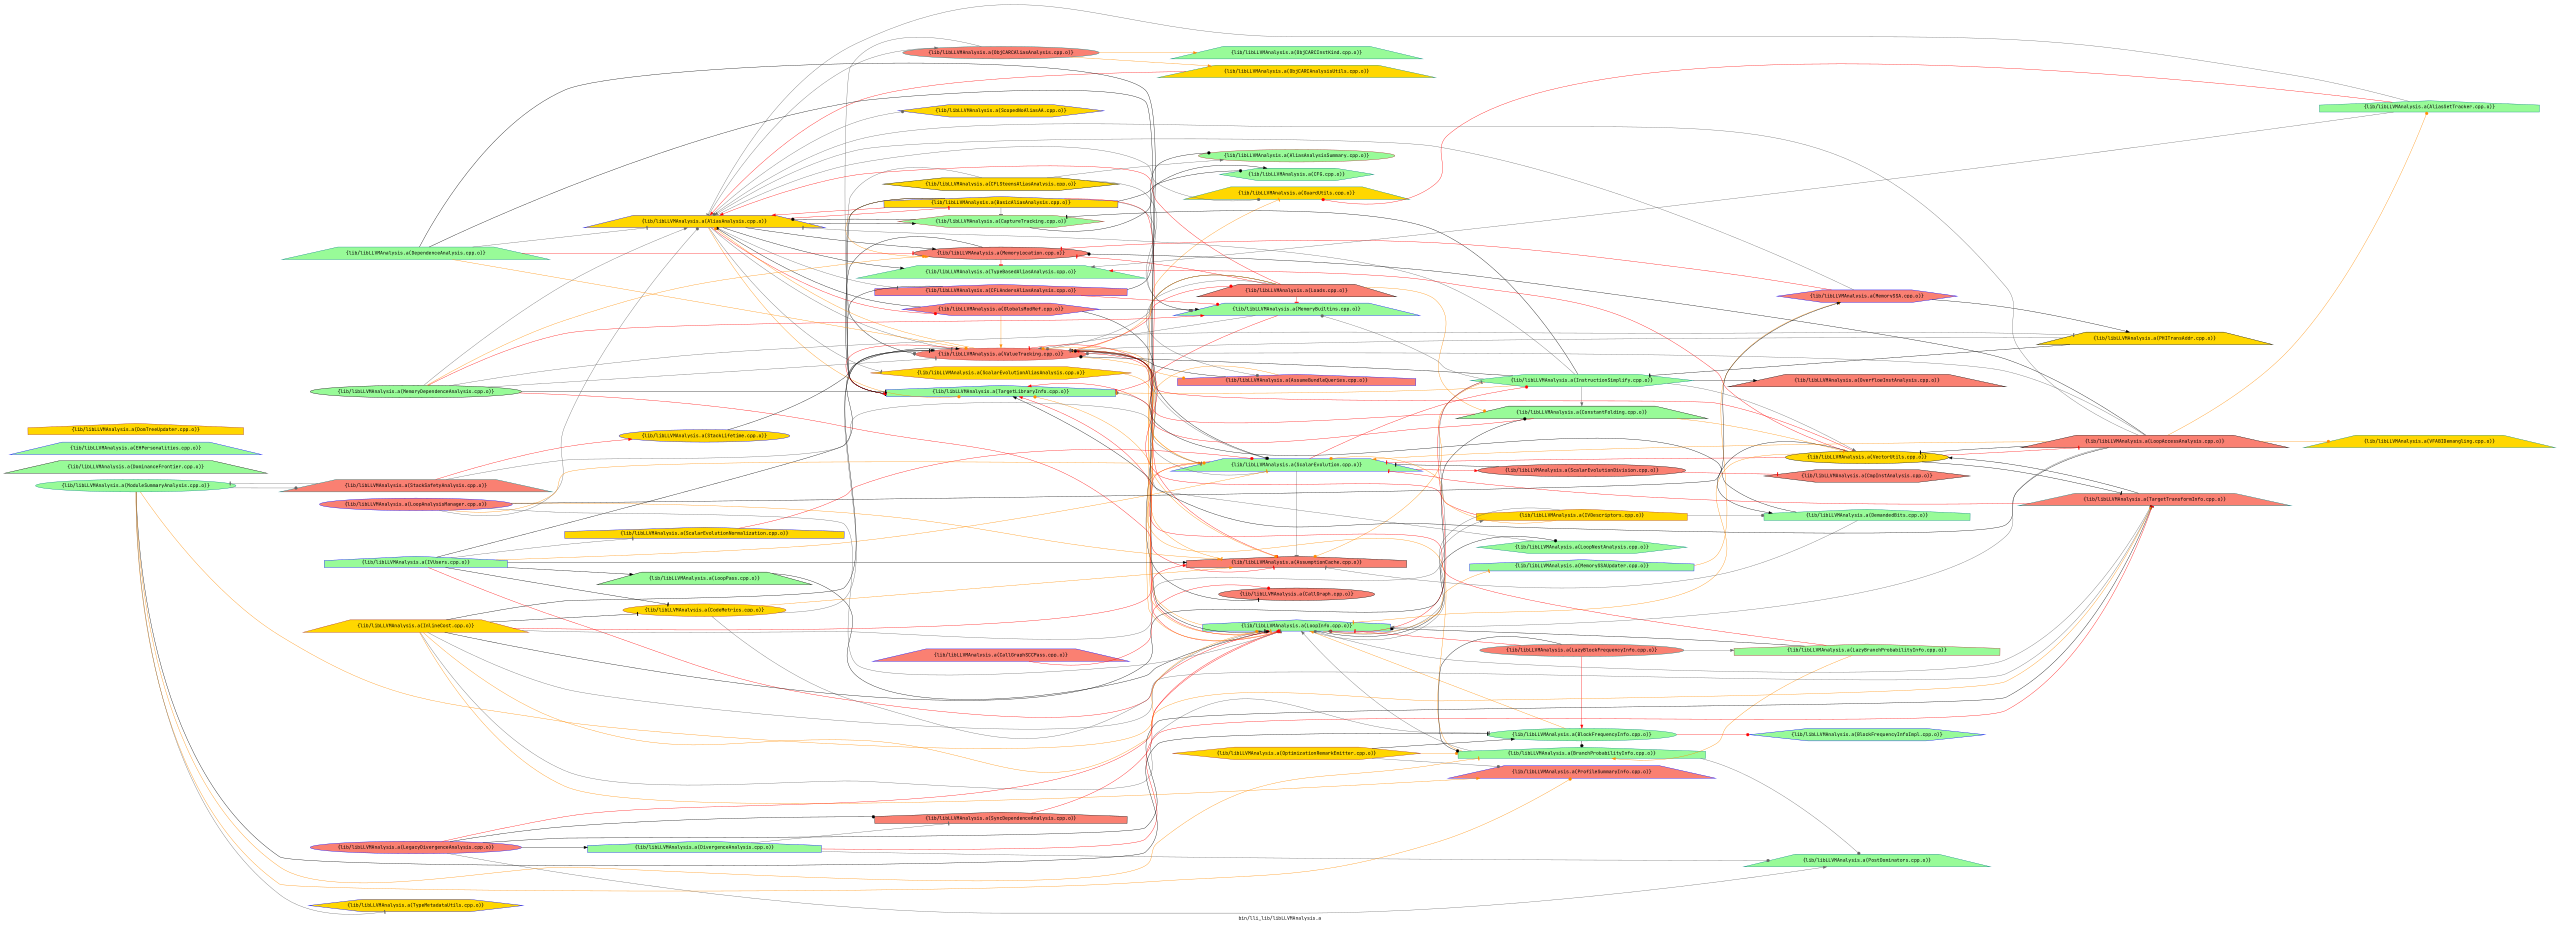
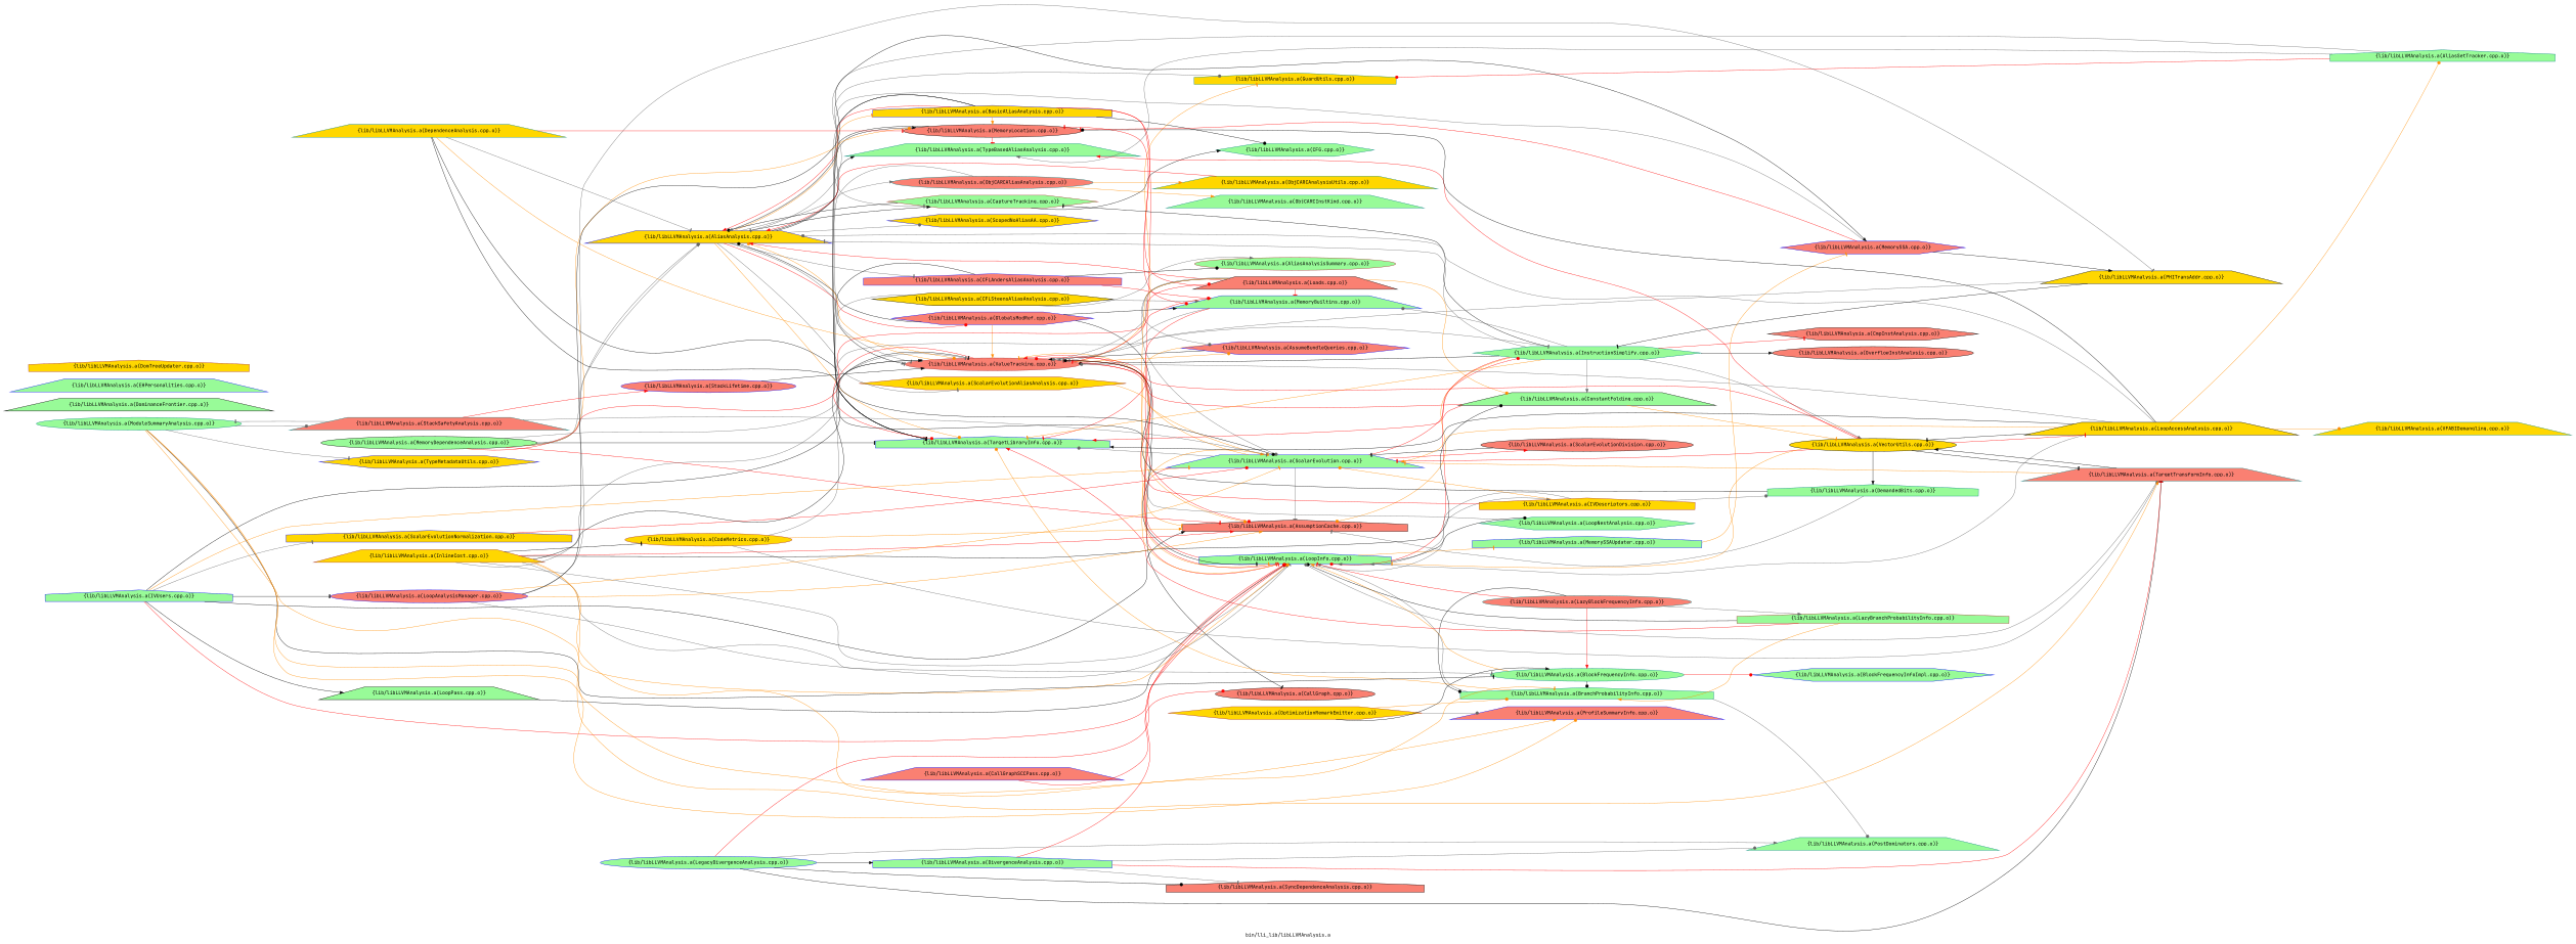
  digraph {
    fontname="JetBrains Mono"
    label="bin/lli_lib/libLLVMAnalysis.a"
    rankdir=LR
    node [color=blue fillcolor=palegreen fontname="JetBrains Mono" group=1 shape=trapezium style=filled]
    edge [arrowhead=tee color=gray40 fontname="JetBrains Mono"]
    n1 [fillcolor=gold label="{lib/libLLVMAnalysis.a(AliasAnalysis.cpp.o)}"]
    n2 [fillcolor=gold label="{lib/libLLVMAnalysis.a(BasicAliasAnalysis.cpp.o)}" shape=house]
    n3 [fillcolor=salmon label="{lib/libLLVMAnalysis.a(CFLAndersAliasAnalysis.cpp.o)}" shape=house]
    n4 [color=black fillcolor=gold label="{lib/libLLVMAnalysis.a(CFLSteensAliasAnalysis.cpp.o)}" shape=hexagon]
    n5 [color=brown label="{lib/libLLVMAnalysis.a(CaptureTracking.cpp.o)}" shape=hexagon]
    n6 [fillcolor=salmon label="{lib/libLLVMAnalysis.a(GlobalsModRef.cpp.o)}" shape=hexagon]
    n7 [color=black fillcolor=salmon group=0 label="{lib/libLLVMAnalysis.a(MemoryLocation.cpp.o)}" shape=ellipse]
    n8 [color=teal fillcolor=salmon label="{lib/libLLVMAnalysis.a(ObjCARCAliasAnalysis.cpp.o)}" shape=ellipse]
    n9 [color=brown fillcolor=gold label="{lib/libLLVMAnalysis.a(ScalarEvolutionAliasAnalysis.cpp.o)}" shape=hexagon]
    n10 [group=0 label="{lib/libLLVMAnalysis.a(TargetLibraryInfo.cpp.o)}" shape=house]
    n11 [color=teal group=0 label="{lib/libLLVMAnalysis.a(TypeBasedAliasAnalysis.cpp.o)}"]
    n12 [fillcolor=gold group=0 label="{lib/libLLVMAnalysis.a(ScopedNoAliasAA.cpp.o)}" shape=hexagon]
    n13 [color=brown fillcolor=salmon label="{lib/libLLVMAnalysis.a(ValueTracking.cpp.o)}" shape=ellipse]
    n14 [color=black fillcolor=salmon group=0 label="{lib/libLLVMAnalysis.a(AssumptionCache.cpp.o)}" shape=house]
    n15 [color=teal group=0 label="{lib/libLLVMAnalysis.a(CFG.cpp.o)}" shape=hexagon]
    n16 [label="{lib/libLLVMAnalysis.a(MemoryBuiltins.cpp.o)}"]
    n17 [color=brown group=0 label="{lib/libLLVMAnalysis.a(AliasAnalysisSummary.cpp.o)}" shape=ellipse]
    n18 [color=black fillcolor=salmon group=0 label="{lib/libLLVMAnalysis.a(CallGraph.cpp.o)}" shape=ellipse]
    n19 [color=teal fillcolor=gold label="{lib/libLLVMAnalysis.a(ObjCARCAnalysisUtils.cpp.o)}"]
    n20 [color=teal group=0 label="{lib/libLLVMAnalysis.a(ObjCARCInstKind.cpp.o)}"]
    n21 [label="{lib/libLLVMAnalysis.a(ScalarEvolution.cpp.o)}"]
-   n22 [fillcolor=salmon label="{lib/libLLVMAnalysis.a(AssumeBundleQueries.cpp.o)}" shape=house]
-   n23 [color=teal fillcolor=gold group=0 label="{lib/libLLVMAnalysis.a(GuardUtils.cpp.o)}"]
+   n22 [fillcolor=salmon label="{lib/libLLVMAnalysis.a(AssumeBundleQueries.cpp.o)}" shape=hexagon]
+   n23 [color=teal fillcolor=gold group=0 label="{lib/libLLVMAnalysis.a(GuardUtils.cpp.o)}" shape=house]
    n24 [color=black fillcolor=salmon label="{lib/libLLVMAnalysis.a(Loads.cpp.o)}"]
    n25 [label="{lib/libLLVMAnalysis.a(LoopInfo.cpp.o)}" shape=house]
    n26 [color=brown fillcolor=gold label="{lib/libLLVMAnalysis.a(OptimizationRemarkEmitter.cpp.o)}" shape=hexagon]
    n27 [color=black label="{lib/libLLVMAnalysis.a(ConstantFolding.cpp.o)}"]
    n28 [color=teal label="{lib/libLLVMAnalysis.a(InstructionSimplify.cpp.o)}" shape=hexagon]
    n29 [color=black fillcolor=salmon label="{lib/libLLVMAnalysis.a(ScalarEvolutionDivision.cpp.o)}" shape=ellipse]
    n30 [color=brown fillcolor=gold label="{lib/libLLVMAnalysis.a(IVDescriptors.cpp.o)}" shape=house]
    n31 [color=teal label="{lib/libLLVMAnalysis.a(LoopNestAnalysis.cpp.o)}" shape=hexagon]
    n32 [label="{lib/libLLVMAnalysis.a(MemorySSAUpdater.cpp.o)}" shape=house]
    n33 [color=teal label="{lib/libLLVMAnalysis.a(BlockFrequencyInfo.cpp.o)}" shape=ellipse]
    n34 [color=teal label="{lib/libLLVMAnalysis.a(BranchProbabilityInfo.cpp.o)}" shape=house]
    n35 [color=teal fillcolor=salmon label="{lib/libLLVMAnalysis.a(LazyBlockFrequencyInfo.cpp.o)}" shape=ellipse]
    n36 [fillcolor=salmon label="{lib/libLLVMAnalysis.a(ProfileSummaryInfo.cpp.o)}"]
    n37 [color=black fillcolor=gold label="{lib/libLLVMAnalysis.a(VectorUtils.cpp.o)}" shape=ellipse]
    n38 [color=black fillcolor=salmon group=0 label="{lib/libLLVMAnalysis.a(CmpInstAnalysis.cpp.o)}" shape=hexagon]
-   n39 [color=black fillcolor=salmon group=0 label="{lib/libLLVMAnalysis.a(OverflowInstAnalysis.cpp.o)}"]
+   n39 [color=black fillcolor=salmon group=0 label="{lib/libLLVMAnalysis.a(OverflowInstAnalysis.cpp.o)}" shape=ellipse]
    n40 [color=teal label="{lib/libLLVMAnalysis.a(DemandedBits.cpp.o)}" shape=house]
    n41 [fillcolor=salmon label="{lib/libLLVMAnalysis.a(MemorySSA.cpp.o)}" shape=hexagon]
    n42 [group=0 label="{lib/libLLVMAnalysis.a(BlockFrequencyInfoImpl.cpp.o)}" shape=hexagon]
    n43 [color=teal group=0 label="{lib/libLLVMAnalysis.a(PostDominators.cpp.o)}"]
    n44 [color=brown label="{lib/libLLVMAnalysis.a(LazyBranchProbabilityInfo.cpp.o)}" shape=house]
-   n45 [color=black fillcolor=salmon label="{lib/libLLVMAnalysis.a(LoopAccessAnalysis.cpp.o)}"]
+   n45 [color=black fillcolor=gold label="{lib/libLLVMAnalysis.a(LoopAccessAnalysis.cpp.o)}"]
    n46 [color=teal fillcolor=salmon label="{lib/libLLVMAnalysis.a(TargetTransformInfo.cpp.o)}"]
    n47 [color=black fillcolor=gold label="{lib/libLLVMAnalysis.a(PHITransAddr.cpp.o)}"]
    n48 [color=teal label="{lib/libLLVMAnalysis.a(AliasSetTracker.cpp.o)}" shape=house]
    n49 [color=teal fillcolor=gold group=0 label="{lib/libLLVMAnalysis.a(VFABIDemangling.cpp.o)}"]
    n50 [color=black group=0 label="{lib/libLLVMAnalysis.a(DominanceFrontier.cpp.o)}"]
    n51 [group=0 label="{lib/libLLVMAnalysis.a(IVUsers.cpp.o)}" shape=house]
    n52 [color=brown fillcolor=gold group=0 label="{lib/libLLVMAnalysis.a(CodeMetrics.cpp.o)}" shape=ellipse]
    n53 [color=black group=0 label="{lib/libLLVMAnalysis.a(LoopPass.cpp.o)}"]
    n54 [fillcolor=gold group=0 label="{lib/libLLVMAnalysis.a(ScalarEvolutionNormalization.cpp.o)}" shape=house]
    n55 [color=black group=0 label="{lib/libLLVMAnalysis.a(MemoryDependenceAnalysis.cpp.o)}" shape=ellipse]
    n56 [group=0 label="{lib/libLLVMAnalysis.a(EHPersonalities.cpp.o)}"]
    n57 [fillcolor=salmon group=0 label="{lib/libLLVMAnalysis.a(CallGraphSCCPass.cpp.o)}"]
    n58 [color=brown fillcolor=gold group=0 label="{lib/libLLVMAnalysis.a(DomTreeUpdater.cpp.o)}" shape=house]
    n59 [color=brown fillcolor=gold group=0 label="{lib/libLLVMAnalysis.a(InlineCost.cpp.o)}"]
-   n60 [fillcolor=gold group=0 label="{lib/libLLVMAnalysis.a(StackLifetime.cpp.o)}" shape=ellipse]
-   n61 [fillcolor=salmon group=0 label="{lib/libLLVMAnalysis.a(LegacyDivergenceAnalysis.cpp.o)}" shape=ellipse]
+   n60 [fillcolor=salmon group=0 label="{lib/libLLVMAnalysis.a(StackLifetime.cpp.o)}" shape=ellipse]
+   n61 [group=0 label="{lib/libLLVMAnalysis.a(LegacyDivergenceAnalysis.cpp.o)}" shape=ellipse]
    n62 [group=0 label="{lib/libLLVMAnalysis.a(DivergenceAnalysis.cpp.o)}" shape=house]
    n63 [color=black fillcolor=salmon group=0 label="{lib/libLLVMAnalysis.a(SyncDependenceAnalysis.cpp.o)}" shape=house]
    n64 [fillcolor=salmon group=0 label="{lib/libLLVMAnalysis.a(LoopAnalysisManager.cpp.o)}" shape=ellipse]
-   n65 [color=teal group=0 label="{lib/libLLVMAnalysis.a(DependenceAnalysis.cpp.o)}"]
+   n65 [color=teal fillcolor=gold group=0 label="{lib/libLLVMAnalysis.a(DependenceAnalysis.cpp.o)}"]
    n66 [color=teal group=0 label="{lib/libLLVMAnalysis.a(ModuleSummaryAnalysis.cpp.o)}" shape=ellipse]
    n67 [color=teal fillcolor=salmon group=0 label="{lib/libLLVMAnalysis.a(StackSafetyAnalysis.cpp.o)}"]
    n68 [fillcolor=gold group=0 label="{lib/libLLVMAnalysis.a(TypeMetadataUtils.cpp.o)}" shape=hexagon]
    subgraph sub_1 {
      rank=same
      n1
    }
    subgraph sub_2 {
      rank=same
      n2
      n3
      n4
      n5
      n6
      n7
      n8
      n9
      n10
      n11
      n12
      n13
    }
    subgraph sub_3 {
      rank=same
      n14
      n15
      n16
      n17
      n18
      n19
      n20
      n21
      n22
      n23
      n24
      n25
      n26
    }
    subgraph sub_4 {
      rank=same
      n27
      n28
      n29
      n30
      n31
      n32
      n33
      n34
      n35
      n36
    }
    subgraph sub_5 {
      rank=same
      n37
      n38
      n39
      n40
      n41
      n42
      n43
      n44
    }
    subgraph sub_6 {
      rank=same
      n45
      n46
      n47
    }
-   n1 -> n2 [color=red]
+   n1 -> n2 [color=darkorange]
    n1 -> n3
    n1 -> n5 [arrowhead=normal color=black]
    n1 -> n6 [arrowhead=dot color=red]
    n1 -> n7 [arrowhead=normal color=black]
    n1 -> n8 [arrowhead=normal]
    n1 -> n9
    n1 -> n10 [arrowhead=dot color=darkorange]
    n1 -> n11 [arrowhead=normal color=black]
    n1 -> n12 [arrowhead=dot]
    n1 -> n13
    n1 -> n23 [arrowhead=dot]
    n2 -> n1 [arrowhead=normal color=red]
    n2 -> n5
    n2 -> n7 [arrowhead=normal color=darkorange]
    n2 -> n10 [color=black]
-   n2 -> n13 [arrowhead=dot]
+   n2 -> n13 [arrowhead=normal]
    n2 -> n14 [arrowhead=dot color=red]
    n2 -> n15 [arrowhead=dot color=black]
-   n2 -> n16 [arrowhead=dot]
+   n2 -> n16 [arrowhead=dot color=red]
    n3 -> n10 [color=black]
    n3 -> n16 [arrowhead=dot color=red]
    n3 -> n17 [arrowhead=dot color=black]
    n4 -> n10 [arrowhead=normal]
    n4 -> n16 [arrowhead=normal]
    n4 -> n17 [arrowhead=normal]
    n5 -> n1 [arrowhead=dot color=black]
    n5 -> n15 [arrowhead=normal color=black]
    n6 -> n1 [arrowhead=dot color=black]
    n6 -> n13 [arrowhead=normal color=darkorange]
    n6 -> n16 [arrowhead=normal color=black]
    n6 -> n18 [color=black]
    n7 -> n10 [color=black]
    n7 -> n11 [color=red]
    n8 -> n13
    n8 -> n19 [arrowhead=normal color=darkorange]
    n8 -> n20 [arrowhead=normal color=darkorange]
    n9 -> n21 [arrowhead=normal color=darkorange]
    n13 -> n1 [arrowhead=dot color=darkorange]
    n13 -> n10 [arrowhead=dot color=red]
    n13 -> n14 [color=darkorange]
    n13 -> n22 [arrowhead=dot color=darkorange]
    n13 -> n23 [color=darkorange]
    n13 -> n24 [arrowhead=dot color=red]
    n13 -> n25 [color=red]
    n16 -> n10 [color=red]
    n16 -> n13 [arrowhead=normal]
    n19 -> n1 [arrowhead=normal color=red]
    n21 -> n10 [arrowhead=dot]
    n21 -> n13 [color=darkorange]
    n21 -> n14
    n21 -> n25 [color=red]
    n21 -> n28 [arrowhead=dot color=red]
    n21 -> n29 [arrowhead=normal color=red]
    n22 -> n13 [arrowhead=normal color=black]
    n22 -> n14 [arrowhead=dot color=darkorange]
    n24 -> n1 [arrowhead=normal color=red]
    n24 -> n7 [color=red]
    n24 -> n13 [arrowhead=dot]
    n24 -> n16 [color=red]
    n24 -> n21 [arrowhead=dot]
    n24 -> n22 [arrowhead=dot]
    n24 -> n25 [color=darkorange]
    n24 -> n27 [arrowhead=dot color=darkorange]
-   n25 -> n13 [arrowhead=dot color=darkorange]
+   n25 -> n13 [arrowhead=dot color=red]
    n25 -> n21 [arrowhead=dot color=darkorange]
    n25 -> n30 [arrowhead=normal]
    n25 -> n31 [arrowhead=dot color=black]
    n25 -> n32 [color=darkorange]
    n26 -> n33 [arrowhead=normal color=black]
    n26 -> n34 [arrowhead=dot color=darkorange]
    n26 -> n36 [arrowhead=dot]
    n27 -> n10 [arrowhead=normal color=red]
    n27 -> n13 [arrowhead=normal color=red]
    n27 -> n37 [color=darkorange]
    n28 -> n1
    n28 -> n5 [color=black]
    n28 -> n10 [color=darkorange]
    n28 -> n13 [arrowhead=dot color=black]
    n28 -> n14 [arrowhead=dot color=darkorange]
    n28 -> n16 [arrowhead=dot]
    n28 -> n25 [arrowhead=dot color=red]
    n28 -> n27 [arrowhead=normal]
    n28 -> n37 [arrowhead=normal]
-   n29 -> n38 [color=red]
+   n28 -> n38 [color=red]
    n28 -> n39 [arrowhead=normal color=black]
    n29 -> n21 [color=black]
    n30 -> n13 [color=red]
    n30 -> n21 [arrowhead=dot color=darkorange]
    n30 -> n25 [arrowhead=normal]
    n30 -> n40 [arrowhead=dot]
    n31 -> n13
    n32 -> n41 [color=darkorange]
    n33 -> n25 [arrowhead=normal color=darkorange]
    n33 -> n34 [arrowhead=dot color=black]
    n33 -> n42 [arrowhead=dot color=red]
    n34 -> n10 [arrowhead=dot color=darkorange]
    n34 -> n25 [arrowhead=normal]
    n34 -> n43 [arrowhead=dot]
    n35 -> n25 [color=red]
    n35 -> n33 [arrowhead=normal color=red]
    n35 -> n34 [arrowhead=dot color=black]
    n35 -> n44 [arrowhead=normal]
    n37 -> n11 [arrowhead=normal color=red]
    n37 -> n13 [color=red]
    n37 -> n21 [color=red]
    n37 -> n25 [color=darkorange]
    n37 -> n40 [arrowhead=normal color=black]
    n37 -> n45 [color=red]
    n37 -> n46 [color=black]
    n40 -> n13 [arrowhead=dot color=black]
    n40 -> n14
    n41 -> n1 [arrowhead=normal]
    n41 -> n7 [color=red]
    n41 -> n47 [arrowhead=normal color=black]
    n44 -> n10 [arrowhead=normal color=red]
    n44 -> n25 [arrowhead=dot color=black]
    n44 -> n34 [arrowhead=normal color=darkorange]
    n45 -> n1 [arrowhead=dot]
    n45 -> n7 [arrowhead=dot color=black]
    n45 -> n10 [arrowhead=normal color=black]
    n45 -> n13 [arrowhead=dot]
    n45 -> n21 [arrowhead=normal color=darkorange]
    n45 -> n25 [arrowhead=normal]
    n45 -> n37 [color=black]
    n45 -> n48 [arrowhead=dot color=darkorange]
    n45 -> n49 [arrowhead=dot color=darkorange]
-   n46 -> n21 [color=red]
+   n46 -> n21 [color=darkorange]
    n46 -> n25 [arrowhead=dot]
    n46 -> n37 [arrowhead=normal color=black]
    n47 -> n13 [arrowhead=normal]
    n47 -> n28 [color=black]
    n48 -> n1
    n48 -> n11 [arrowhead=normal]
    n48 -> n23 [arrowhead=dot color=red]
    n51 -> n13 [color=black]
    n51 -> n14 [arrowhead=normal color=black]
    n51 -> n21 [color=darkorange]
    n51 -> n25 [arrowhead=dot color=red]
-   n51 -> n52 [color=black]
+   n51 -> n64 [color=black]
    n51 -> n53 [arrowhead=normal color=black]
    n51 -> n54
    n52 -> n13 [arrowhead=dot]
    n52 -> n14 [arrowhead=normal color=darkorange]
    n52 -> n46 [arrowhead=dot]
    n53 -> n25 [arrowhead=normal color=black]
    n54 -> n21 [arrowhead=dot color=red]
    n55 -> n1 [arrowhead=normal]
    n55 -> n7 [arrowhead=dot color=darkorange]
    n55 -> n10 [color=black]
    n55 -> n13
    n55 -> n14 [color=red]
    n55 -> n16 [arrowhead=normal color=red]
    n55 -> n47
    n57 -> n18 [arrowhead=dot color=red]
    n59 -> n13 [arrowhead=normal color=black]
    n59 -> n14 [arrowhead=normal color=red]
    n59 -> n25 [arrowhead=normal]
    n59 -> n27 [arrowhead=dot color=black]
    n59 -> n28
    n59 -> n33
    n59 -> n36 [arrowhead=normal color=darkorange]
    n59 -> n46 [arrowhead=normal color=darkorange]
    n59 -> n52 [color=black]
    n60 -> n13 [arrowhead=normal color=black]
    n61 -> n25 [arrowhead=dot color=red]
    n61 -> n43 [arrowhead=normal]
    n61 -> n46 [color=black]
    n61 -> n62 [arrowhead=normal color=black]
    n61 -> n63 [arrowhead=dot color=black]
-   n63 -> n25 [arrowhead=dot color=red]
+   n62 -> n25 [arrowhead=dot color=red]
    n62 -> n43 [arrowhead=dot]
    n62 -> n46 [color=red]
    n62 -> n63
    n64 -> n1 [arrowhead=dot]
    n64 -> n14 [arrowhead=normal color=darkorange]
    n64 -> n21 [color=darkorange]
    n64 -> n25
    n64 -> n41 [arrowhead=normal color=black]
    n65 -> n1
    n65 -> n7 [color=red]
    n65 -> n13 [arrowhead=dot color=darkorange]
    n65 -> n21 [arrowhead=dot color=black]
    n65 -> n25 [color=black]
    n66 -> n25 [arrowhead=dot color=darkorange]
    n66 -> n33 [color=black]
    n66 -> n34 [color=darkorange]
    n66 -> n36 [arrowhead=dot color=darkorange]
    n66 -> n67 [arrowhead=dot]
    n66 -> n68
    n67 -> n21
    n67 -> n60 [arrowhead=normal color=red]
    n67 -> n66
  }
